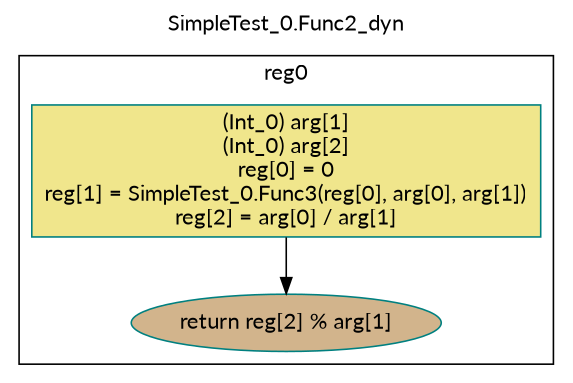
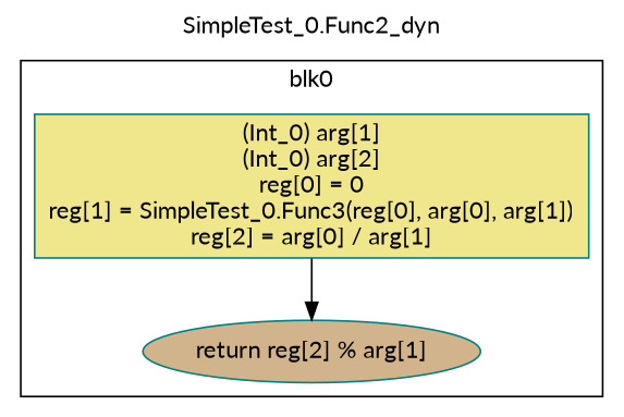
  digraph {
    label="SimpleTest_0.Func2_dyn"
    labelloc=t
    rankdir=TB
    fontname=Lato
    node [style=filled color=teal fontname=Lato]
    n1 [label="(Int_0) arg[1]\n(Int_0) arg[2]\nreg[0] = 0\nreg[1] = SimpleTest_0.Func3(reg[0], arg[0], arg[1])\nreg[2] = arg[0] / arg[1]\n" shape=box fillcolor=khaki]
    n2 [label="return reg[2] % arg[1]" fillcolor=tan]
    subgraph cluster_1 {
-     label=reg0
+     label=blk0
      n1
      n2
    }
    n1 -> n2 [arrowhead=normal fontname=Lato]
  }
